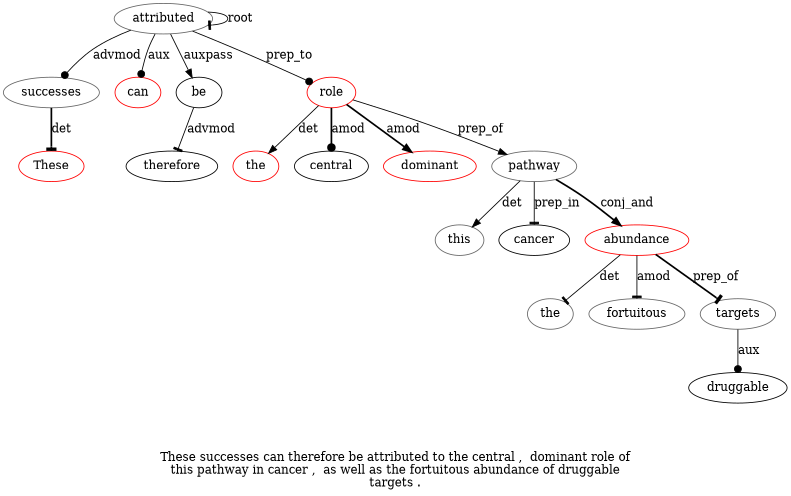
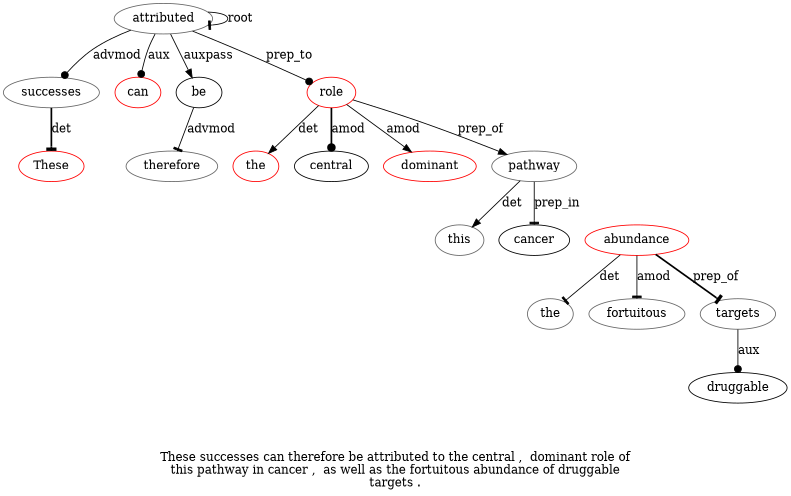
  digraph {
    label="These successes can therefore be attributed to the central ,  dominant role of\nthis pathway in cancer ,  as well as the fortuitous abundance of druggable\ntargets ."
    node [color=gray40 fillcolor=white style=filled]
    edge [arrowhead=tee style=solid]
    n1 [label=successes]
    n2 [color=red label=These]
    n3 [label=attributed]
    n4 [color=red label=can]
    n5 [color=black label=be]
    n6 [color=red label=role]
-   n7 [color=black label=therefore]
+   n7 [label=therefore]
    n8 [color=red label=the]
    n9 [color=black label=central]
    n10 [color=red label=dominant]
    n11 [label=pathway]
    n12 [label=this]
    n13 [color=black label=cancer]
    n14 [color=red label=abundance]
    n15 [label=the]
    n16 [label=fortuitous]
    n17 [label=targets]
    n18 [color=black label=druggable]
    n1 -> n2 [label=det style=bold]
    n3 -> n1 [arrowhead=dot label=advmod]
    n3 -> n3 [label=root]
    n3 -> n4 [arrowhead=dot label=aux]
    n3 -> n5 [arrowhead=normal label=auxpass]
    n3 -> n6 [arrowhead=dot label=prep_to]
    n5 -> n7 [label=advmod]
    n6 -> n8 [arrowhead=normal label=det]
    n6 -> n9 [arrowhead=dot label=amod style=bold]
-   n6 -> n10 [arrowhead=normal label=amod style=bold]
+   n6 -> n10 [arrowhead=normal label=amod]
    n6 -> n11 [arrowhead=normal label=prep_of]
    n11 -> n12 [arrowhead=normal label=det]
    n11 -> n13 [label=prep_in]
-   n11 -> n14 [arrowhead=normal label=conj_and style=bold]
    n14 -> n15 [label=det]
    n14 -> n16 [label=amod]
    n14 -> n17 [label=prep_of style=bold]
    n17 -> n18 [arrowhead=dot label=aux]
  }
